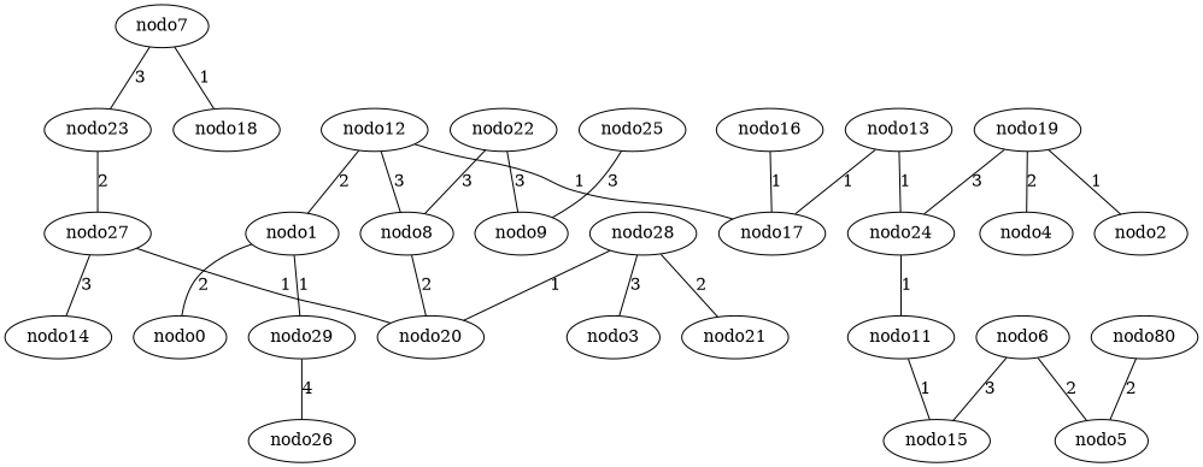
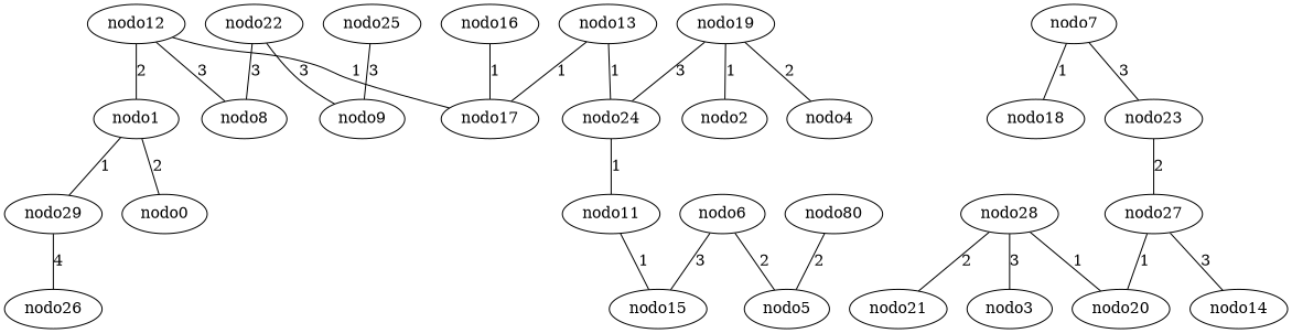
  graph {
    n1 [label=nodo0]
    n2 [label=nodo1]
    n3 [label=nodo29]
    n4 [label=nodo26]
    n5 [label=nodo2]
    n6 [label=nodo3]
    n7 [label=nodo4]
    n8 [label=nodo5]
    n9 [label=nodo6]
    n10 [label=nodo15]
    n11 [label=nodo7]
    n12 [label=nodo18]
    n13 [label=nodo23]
    n14 [label=nodo27]
    n15 [label=nodo8]
    n16 [label=nodo20]
    n17 [label=nodo9]
    n18 [label=nodo80]
    n19 [label=nodo11]
    n20 [label=nodo12]
    n21 [label=nodo17]
    n22 [label=nodo13]
    n23 [label=nodo24]
    n24 [label=nodo14]
    n25 [label=nodo16]
    n26 [label=nodo19]
    n27 [label=nodo21]
    n28 [label=nodo22]
    n29 [label=nodo25]
    n30 [label=nodo28]
    n2 -- n1 [label=2]
    n2 -- n3 [label=1]
    n3 -- n4 [label=4]
    n9 -- n8 [label=2]
    n9 -- n10 [label=3]
    n11 -- n12 [label=1]
    n11 -- n13 [label=3]
    n13 -- n14 [label=2]
    n14 -- n16 [label=1]
    n14 -- n24 [label=3]
-   n15 -- n16 [label=2]
    n18 -- n8 [label=2]
    n19 -- n10 [label=1]
    n20 -- n2 [label=2]
    n20 -- n15 [label=3]
    n20 -- n21 [label=1]
    n22 -- n21 [label=1]
    n22 -- n23 [label=1]
    n23 -- n19 [label=1]
    n25 -- n21 [label=1]
    n26 -- n5 [label=1]
    n26 -- n7 [label=2]
    n26 -- n23 [label=3]
    n28 -- n15 [label=3]
    n28 -- n17 [label=3]
    n29 -- n17 [label=3]
    n30 -- n6 [label=3]
    n30 -- n16 [label=1]
    n30 -- n27 [label=2]
  }
